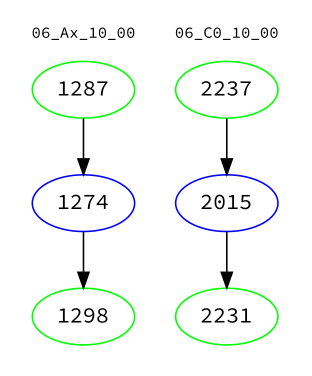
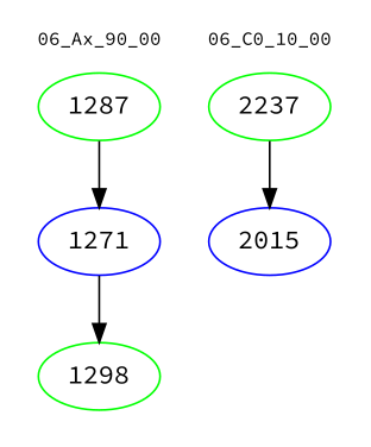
  digraph {
    fontname="Source Code Pro"
    node [color=green fontname="Source Code Pro"]
    edge [color=black fontname="Source Code Pro"]
    n1 [label=1287]
-   n2 [color=blue label=1274]
+   n2 [color=blue label=1271]
    n3 [label=1298]
    n4 [label=2237]
    n5 [color=blue label=2015]
-   n6 [label=2231]
    subgraph cluster_1 {
      color=white
      fontsize=10
-     label="06_Ax_10_00"
+     label="06_Ax_90_00"
      n1
      n2
      n3
    }
    subgraph cluster_2 {
      color=white
      fontsize=10
      label="06_C0_10_00"
      n4
      n5
-     n6
    }
    n1 -> n2
    n2 -> n3
    n4 -> n5
-   n5 -> n6
  }
